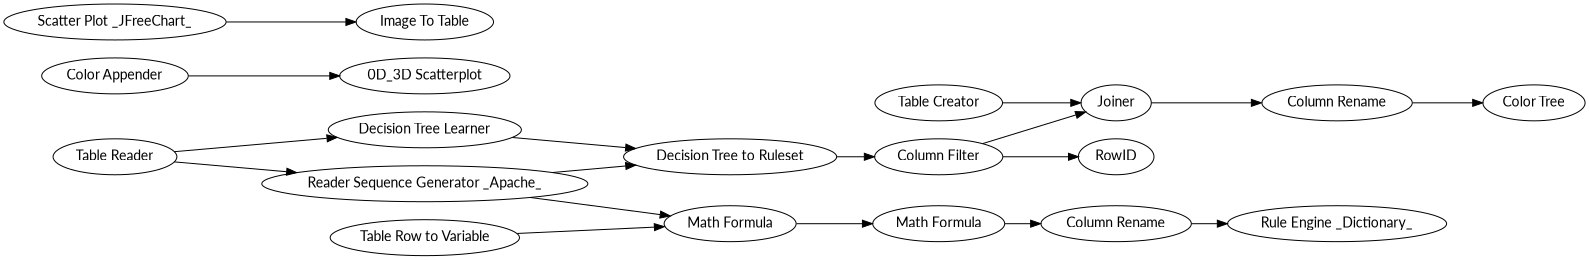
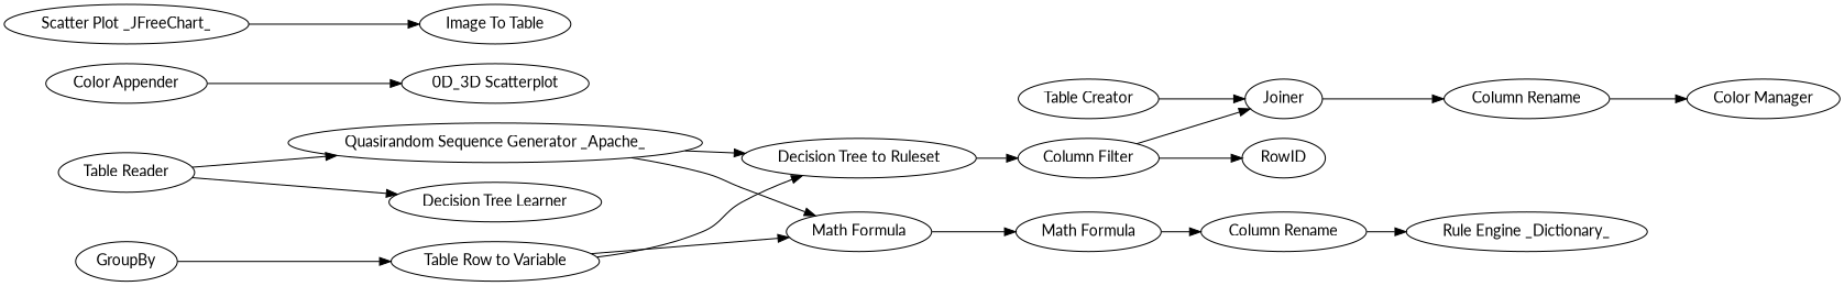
  digraph {
    fontname=Lato
    rankdir=LR
    node [fontname=Lato]
    edge [fontname=Lato]
    n1 [label="Table Reader"]
    n2 [label="Decision Tree Learner"]
-   n3 [label="Reader Sequence Generator _Apache_"]
+   n3 [label="Quasirandom Sequence Generator _Apache_"]
    n4 [label="Decision Tree to Ruleset"]
    n5 [label="Math Formula"]
    n6 [label=Joiner]
    n7 [label="Column Rename"]
-   n8 [label="Color Tree"]
+   n8 [label="Color Manager"]
    n9 [label="Column Filter"]
    n10 [label=RowID]
    n11 [label="Table Creator"]
+   n12 [label=GroupBy]
    n13 [label="Table Row to Variable"]
    n14 [label="Math Formula"]
    n15 [label="Column Rename"]
    n16 [label="Rule Engine _Dictionary_"]
    n17 [label="Color Appender"]
    n18 [label="0D_3D Scatterplot"]
    n19 [label="Scatter Plot _JFreeChart_"]
    n20 [label="Image To Table"]
    n1 -> n2
    n1 -> n3
-   n2 -> n4
+   n13 -> n4
    n3 -> n4
    n3 -> n5
    n4 -> n9
    n5 -> n14
    n6 -> n7
    n7 -> n8
    n9 -> n6
    n9 -> n10
    n11 -> n6
+   n12 -> n13
    n13 -> n5
    n14 -> n15
    n15 -> n16
    n17 -> n18
    n19 -> n20
  }
